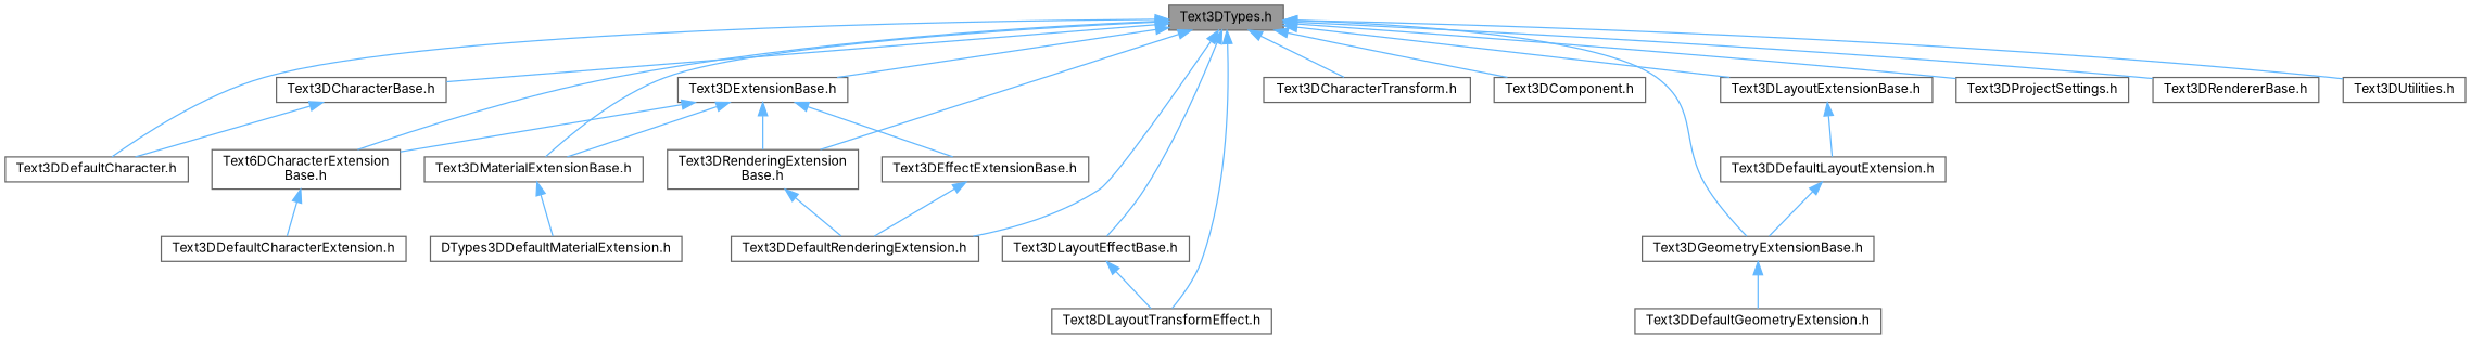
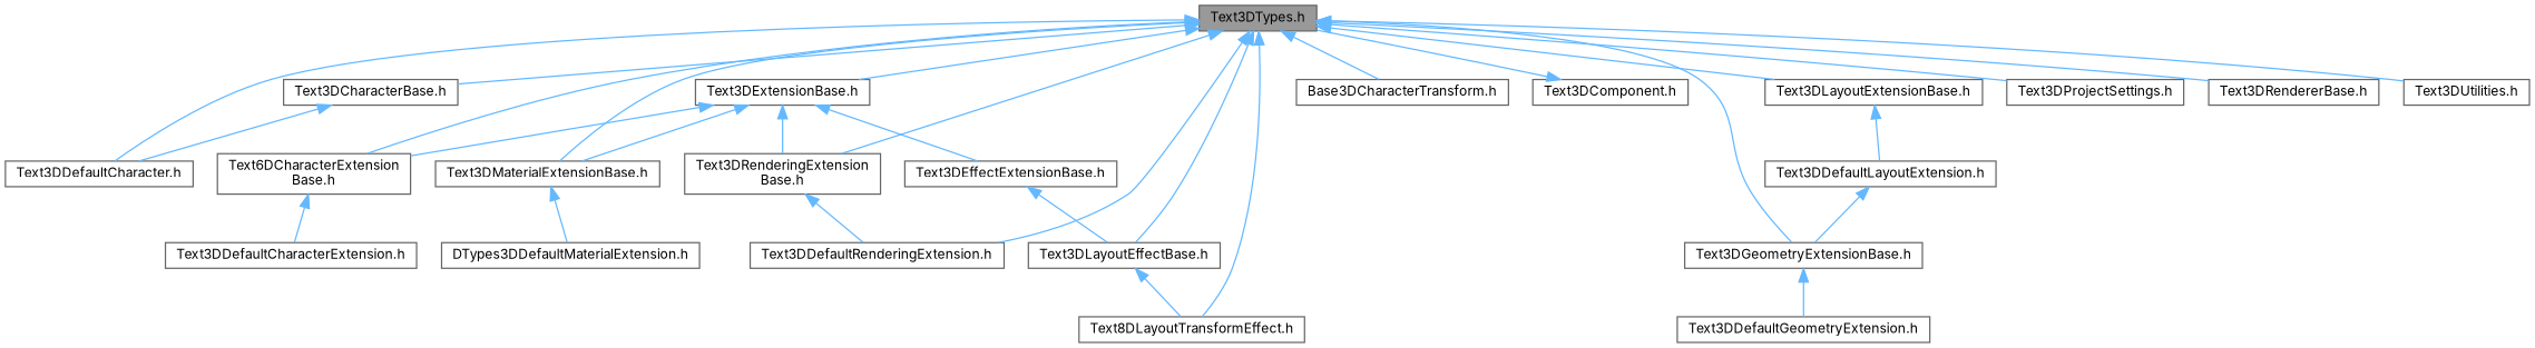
  digraph {
    fontname=Inter
    node [color=grey40 fillcolor=white fontname=Inter fontsize=10 shape=box style=filled]
    edge [color=steelblue1 dir=back fontname=Inter fontsize=10 labelfontname=Helvetica labelfontsize=10 style=solid]
    n1 [color=gray40 fillcolor=grey60 fontcolor=black height=0.2 label="Text3DTypes.h" width=0.4]
    n2 [height=0.2 label="Text3DCharacterBase.h" width=0.4]
    n3 [height=0.2 label="Text3DDefaultCharacter.h" width=0.4]
    n4 [height=0.2 label="Text6DCharacterExtension\lBase.h" width=0.4]
-   n5 [height=0.2 label="Text3DCharacterTransform.h" width=0.4]
+   n5 [height=0.2 label="Base3DCharacterTransform.h" width=0.4]
    n6 [height=0.2 label="Text3DComponent.h" width=0.4]
    n7 [height=0.2 label="Text3DDefaultRenderingExtension.h" width=0.4]
    n8 [height=0.2 label="Text8DLayoutTransformEffect.h" width=0.4]
    n9 [height=0.2 label="Text3DExtensionBase.h" width=0.4]
    n10 [height=0.2 label="Text3DGeometryExtensionBase.h" width=0.4]
    n11 [height=0.2 label="Text3DLayoutExtensionBase.h" width=0.4]
    n12 [height=0.2 label="Text3DMaterialExtensionBase.h" width=0.4]
    n13 [height=0.2 label="Text3DRenderingExtension\lBase.h" width=0.4]
    n14 [height=0.2 label="Text3DProjectSettings.h" width=0.4]
    n15 [height=0.2 label="Text3DRendererBase.h" width=0.4]
    n16 [height=0.2 label="Text3DUtilities.h" width=0.4]
    n17 [height=0.2 label="Text3DLayoutEffectBase.h" width=0.4]
    n18 [height=0.2 label="Text3DDefaultCharacterExtension.h" width=0.4]
    n19 [height=0.2 label="Text3DEffectExtensionBase.h" width=0.4]
    n20 [height=0.2 label="Text3DDefaultGeometryExtension.h" width=0.4]
    n21 [height=0.2 label="Text3DDefaultLayoutExtension.h" width=0.4]
    n22 [height=0.2 label="DTypes3DDefaultMaterialExtension.h" width=0.4]
    n1 -> n2
    n1 -> n3
    n1 -> n4
    n1 -> n5
-   n1 -> n6
+   n6 -> n1
    n1 -> n7
    n1 -> n8
    n1 -> n9
    n1 -> n10
    n1 -> n11
    n1 -> n12
    n1 -> n13
    n1 -> n14
    n1 -> n15
    n1 -> n16
    n1 -> n17
    n2 -> n3
    n4 -> n18
    n9 -> n4
    n9 -> n12
    n9 -> n13
    n9 -> n19
    n10 -> n20
    n11 -> n21
    n12 -> n22
    n13 -> n7
    n17 -> n8
-   n19 -> n7
+   n19 -> n17
    n21 -> n10
  }
